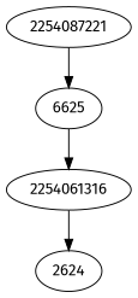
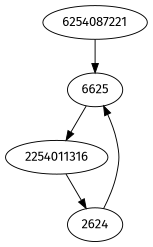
  strict digraph {
    fontname="Fira Sans"
    node [fontname="Fira Sans"]
    edge [fontname="Fira Sans"]
    n1 [label=6625]
    2624
-   2254061316
-   2254087221
+   2254061316 [label=2254011316]
+   2254087221 [label=6254087221]
    n1 -> 2254061316
+   2624 -> n1
    2254061316 -> 2624
    2254087221 -> n1
  }
